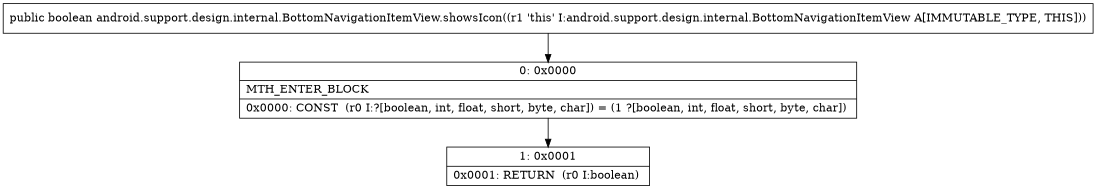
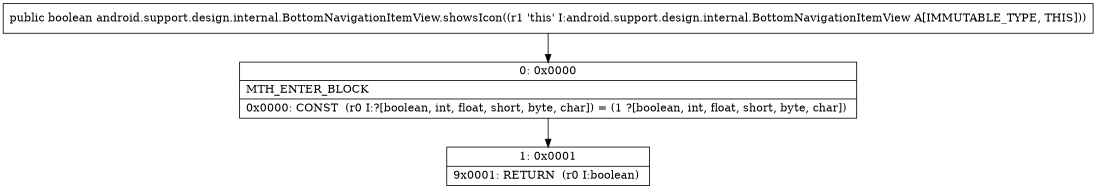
  digraph {
    node [shape=record]
    n1 [label="{0\:\ 0x0000|MTH_ENTER_BLOCK\l|0x0000: CONST  (r0 I:?[boolean, int, float, short, byte, char]) = (1 ?[boolean, int, float, short, byte, char]) \l}"]
-   n2 [label="{1\:\ 0x0001|0x0001: RETURN  (r0 I:boolean) \l}"]
+   n2 [label="{1\:\ 0x0001|9x0001: RETURN  (r0 I:boolean) \l}"]
    n3 [label="{public boolean android.support.design.internal.BottomNavigationItemView.showsIcon((r1 'this' I:android.support.design.internal.BottomNavigationItemView A[IMMUTABLE_TYPE, THIS])) }"]
    n1 -> n2
    n3 -> n1
  }
